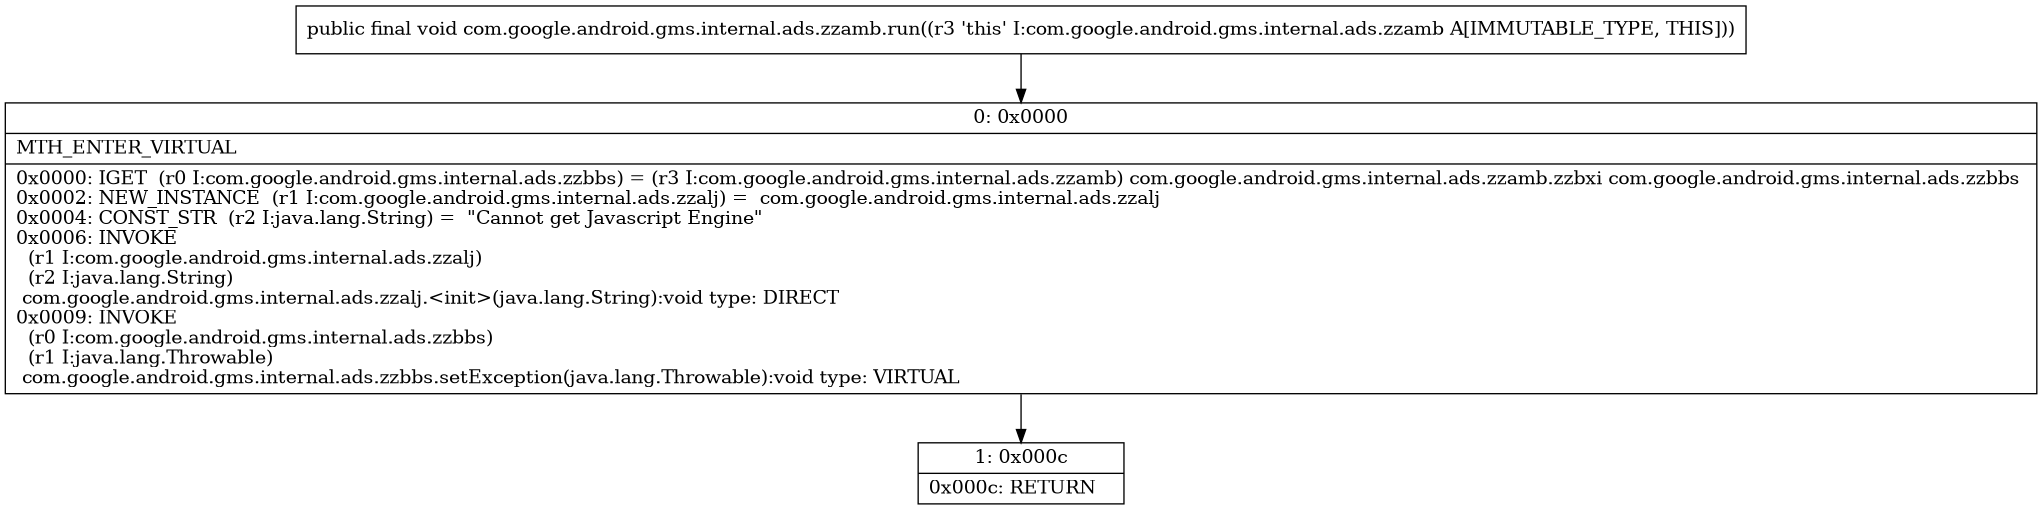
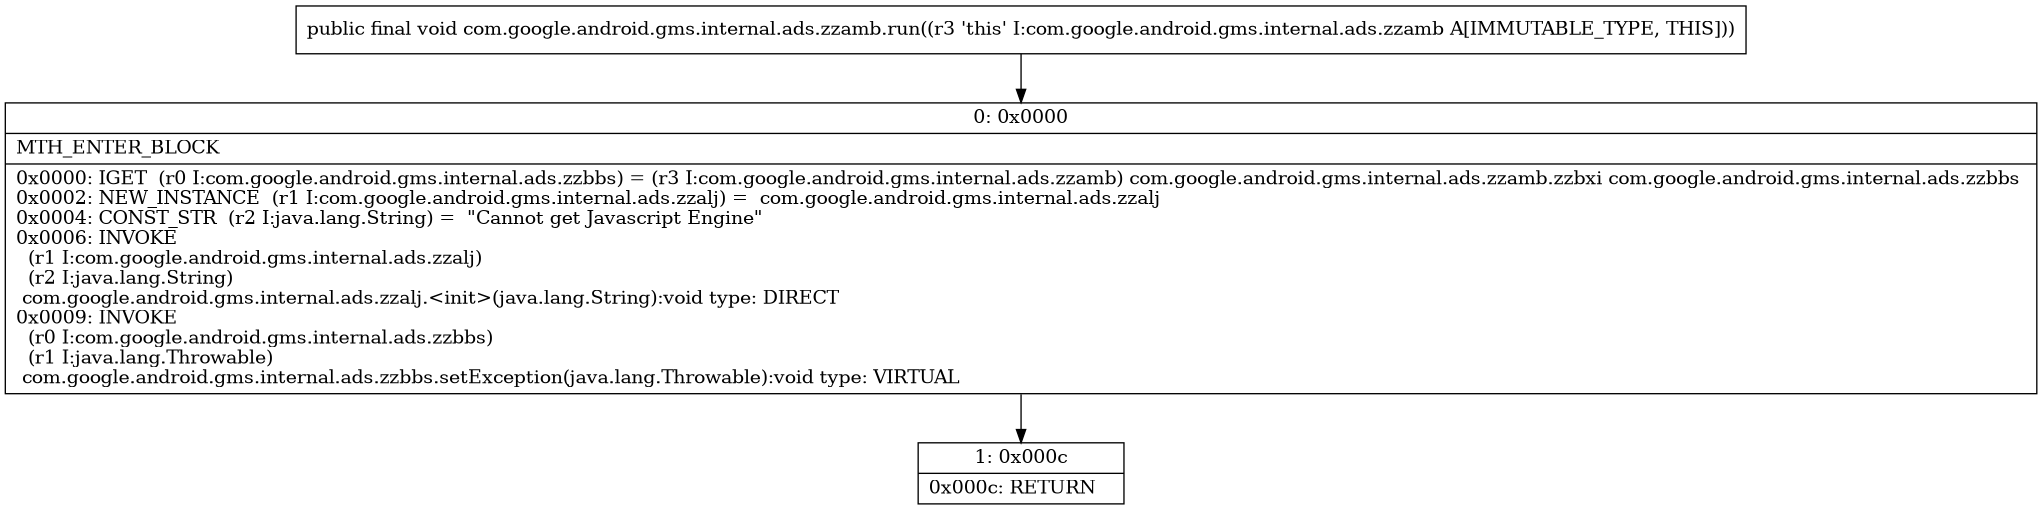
  digraph {
    node [shape=record]
-   n1 [label="{0\:\ 0x0000|MTH_ENTER_VIRTUAL\l|0x0000: IGET  (r0 I:com.google.android.gms.internal.ads.zzbbs) = (r3 I:com.google.android.gms.internal.ads.zzamb) com.google.android.gms.internal.ads.zzamb.zzbxi com.google.android.gms.internal.ads.zzbbs \l0x0002: NEW_INSTANCE  (r1 I:com.google.android.gms.internal.ads.zzalj) =  com.google.android.gms.internal.ads.zzalj \l0x0004: CONST_STR  (r2 I:java.lang.String) =  \"Cannot get Javascript Engine\" \l0x0006: INVOKE  \l  (r1 I:com.google.android.gms.internal.ads.zzalj)\l  (r2 I:java.lang.String)\l com.google.android.gms.internal.ads.zzalj.\<init\>(java.lang.String):void type: DIRECT \l0x0009: INVOKE  \l  (r0 I:com.google.android.gms.internal.ads.zzbbs)\l  (r1 I:java.lang.Throwable)\l com.google.android.gms.internal.ads.zzbbs.setException(java.lang.Throwable):void type: VIRTUAL \l}"]
+   n1 [label="{0\:\ 0x0000|MTH_ENTER_BLOCK\l|0x0000: IGET  (r0 I:com.google.android.gms.internal.ads.zzbbs) = (r3 I:com.google.android.gms.internal.ads.zzamb) com.google.android.gms.internal.ads.zzamb.zzbxi com.google.android.gms.internal.ads.zzbbs \l0x0002: NEW_INSTANCE  (r1 I:com.google.android.gms.internal.ads.zzalj) =  com.google.android.gms.internal.ads.zzalj \l0x0004: CONST_STR  (r2 I:java.lang.String) =  \"Cannot get Javascript Engine\" \l0x0006: INVOKE  \l  (r1 I:com.google.android.gms.internal.ads.zzalj)\l  (r2 I:java.lang.String)\l com.google.android.gms.internal.ads.zzalj.\<init\>(java.lang.String):void type: DIRECT \l0x0009: INVOKE  \l  (r0 I:com.google.android.gms.internal.ads.zzbbs)\l  (r1 I:java.lang.Throwable)\l com.google.android.gms.internal.ads.zzbbs.setException(java.lang.Throwable):void type: VIRTUAL \l}"]
    n2 [label="{1\:\ 0x000c|0x000c: RETURN   \l}"]
    n3 [label="{public final void com.google.android.gms.internal.ads.zzamb.run((r3 'this' I:com.google.android.gms.internal.ads.zzamb A[IMMUTABLE_TYPE, THIS])) }"]
    n1 -> n2
    n3 -> n1
  }
